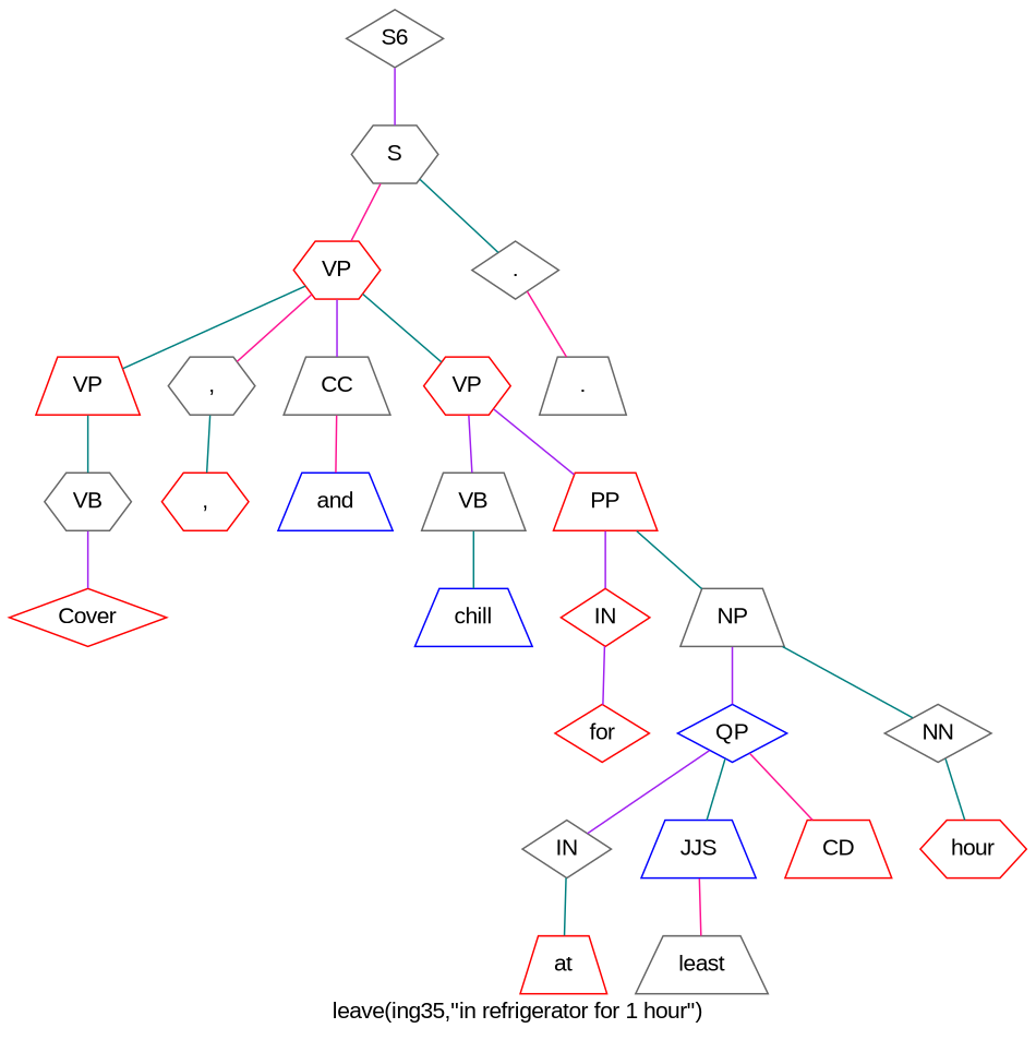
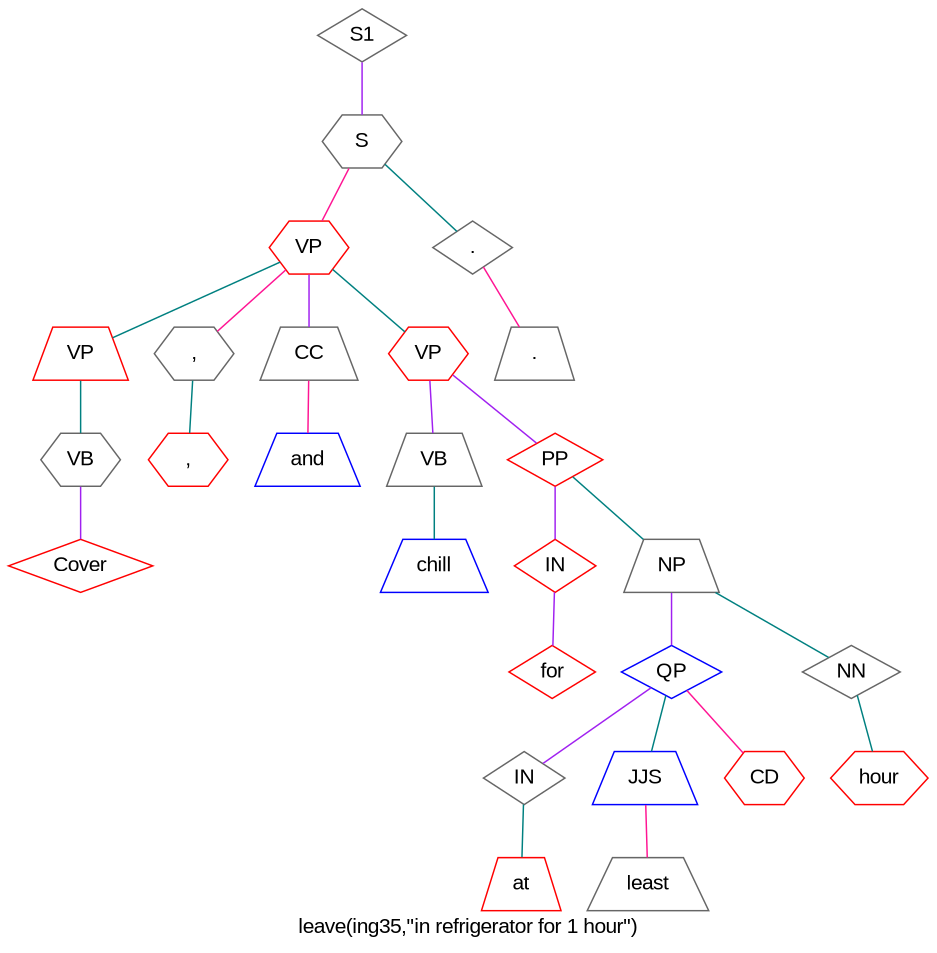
  graph {
    fontname="Liberation Sans"
    label="leave(ing35,\"in refrigerator for 1 hour\")"
    node [color=gray40 fontname="Liberation Sans" shape=trapezium]
    edge [color=teal fontname="Liberation Sans"]
-   n1 [label=S6 shape=diamond]
+   n1 [label=S1 shape=diamond]
    n2 [label=S shape=hexagon]
    n3 [color=red label=VP shape=hexagon]
    n4 [label="." shape=diamond]
    n5 [color=red label=VP]
    n6 [label="," shape=hexagon]
    n7 [label=CC]
    n8 [color=red label=VP shape=hexagon]
    n9 [label="."]
    n10 [label=VB shape=hexagon]
    n11 [color=red label="," shape=hexagon]
    n12 [color=blue label=and]
    n13 [label=VB]
-   n14 [color=red label=PP]
+   n14 [color=red label=PP shape=diamond]
    n15 [color=red label=Cover shape=diamond]
    n16 [color=blue label=chill]
    n17 [color=red label=IN shape=diamond]
    n18 [label=NP]
    n19 [color=red label=for shape=diamond]
    n20 [color=blue label=QP shape=diamond]
    n21 [label=NN shape=diamond]
    n22 [label=IN shape=diamond]
    n23 [color=blue label=JJS]
-   n24 [color=red label=CD]
+   n24 [color=red label=CD shape=hexagon]
    n25 [color=red label=hour shape=hexagon]
    n26 [color=red label=at]
    n27 [label=least]
    n1 -- n2 [color=purple]
    n2 -- n3 [color=deeppink]
    n2 -- n4
    n3 -- n5
    n3 -- n6 [color=deeppink]
    n3 -- n7 [color=purple]
    n3 -- n8
    n4 -- n9 [color=deeppink]
    n5 -- n10
    n6 -- n11
    n7 -- n12 [color=deeppink]
    n8 -- n13 [color=purple]
    n8 -- n14 [color=purple]
    n10 -- n15 [color=purple]
    n13 -- n16
    n14 -- n17 [color=purple]
    n14 -- n18
    n17 -- n19 [color=purple]
    n18 -- n20 [color=purple]
    n18 -- n21
    n20 -- n22 [color=purple]
    n20 -- n23
    n20 -- n24 [color=deeppink]
    n21 -- n25
    n22 -- n26
    n23 -- n27 [color=deeppink]
  }
